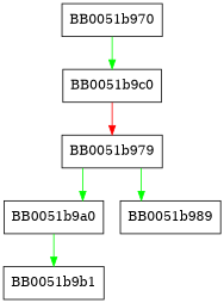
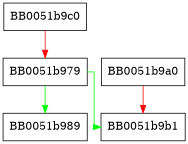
  digraph {
    splines=ortho
    node [shape=box]
    edge [color=green]
-   BB0051b970
    BB0051b9c0
    BB0051b979
    BB0051b9a0
    BB0051b989
    BB0051b9b1
-   BB0051b970 -> BB0051b9c0
    BB0051b9c0 -> BB0051b979 [color=red]
-   BB0051b979 -> BB0051b9a0
+   BB0051b979 -> BB0051b9b1
    BB0051b979 -> BB0051b989
-   BB0051b9a0 -> BB0051b9b1
+   BB0051b9a0 -> BB0051b9b1 [color=red]
  }
